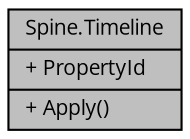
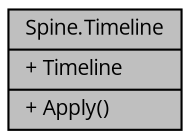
  digraph {
    fontname="Open Sans"
-   n1 [color=black fillcolor=grey75 fontcolor=black fontname="Open Sans" fontsize=10 height=0.2 label="{Spine.Timeline\n|+ PropertyId\l|+ Apply()\l}" shape=record style=filled width=0.4]
+   n1 [color=black fillcolor=grey75 fontcolor=black fontname="Open Sans" fontsize=10 height=0.2 label="{Spine.Timeline\n|+ Timeline\l|+ Apply()\l}" shape=record style=filled width=0.4]
  }
